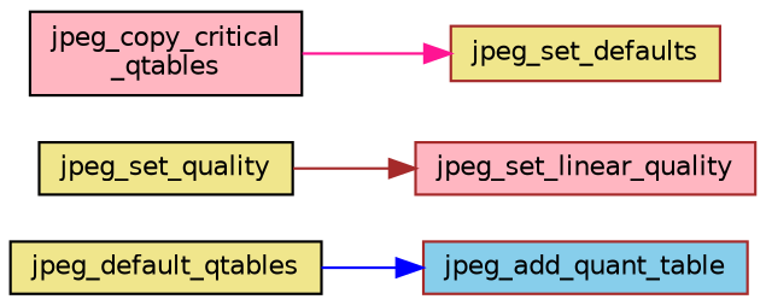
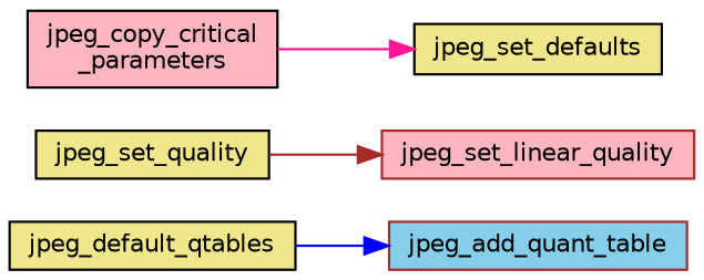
  digraph {
    rankdir=RL
    node [color=black fillcolor=khaki fontname=Helvetica fontsize=10 shape=record style=filled]
    edge [dir=back fontname=Helvetica fontsize=10 labelfontname=Helvetica labelfontsize=10 style=solid]
    n1 [color=brown fillcolor=skyblue fontcolor=black height=0.2 label=jpeg_add_quant_table width=0.4]
    n2 [height=0.2 label=jpeg_default_qtables width=0.4]
    n3 [color=brown fillcolor=lightpink height=0.2 label=jpeg_set_linear_quality width=0.4]
    n4 [height=0.2 label=jpeg_set_quality width=0.4]
-   n5 [color=brown height=0.2 label=jpeg_set_defaults width=0.4]
-   n6 [fillcolor=lightpink height=0.2 label="jpeg_copy_critical\l_qtables" width=0.4]
+   n5 [height=0.2 label=jpeg_set_defaults width=0.4]
+   n6 [fillcolor=lightpink height=0.2 label="jpeg_copy_critical\l_parameters" width=0.4]
    n1 -> n2 [color=blue]
    n3 -> n4 [color=brown]
    n5 -> n6 [color=deeppink]
  }
